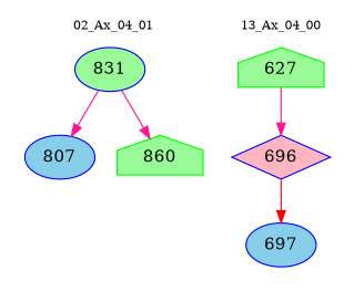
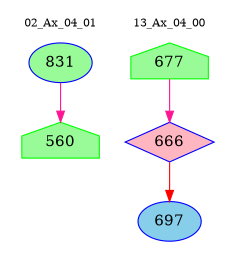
  digraph {
    node [color=blue fillcolor=palegreen shape=ellipse style=filled]
    edge [color=deeppink]
    n1 [label=831]
-   n2 [fillcolor=skyblue label=807]
-   n3 [color=green label=860 shape=house]
-   n4 [fillcolor=lightpink label=696 shape=diamond]
-   n5 [color=green label=627 shape=house]
+   n3 [color=green label=560 shape=house]
+   n4 [fillcolor=lightpink label=666 shape=diamond]
+   n5 [color=green label=677 shape=house]
    n6 [fillcolor=skyblue label=697]
    subgraph cluster_1 {
      color=white
      fontsize=10
      label="02_Ax_04_01"
      n1
-     n2
      n3
    }
    subgraph cluster_2 {
      color=white
      fontsize=10
      label="13_Ax_04_00"
      n4
      n5
      n6
    }
-   n1 -> n2
    n1 -> n3
    n4 -> n6 [color=red]
    n5 -> n4
  }
